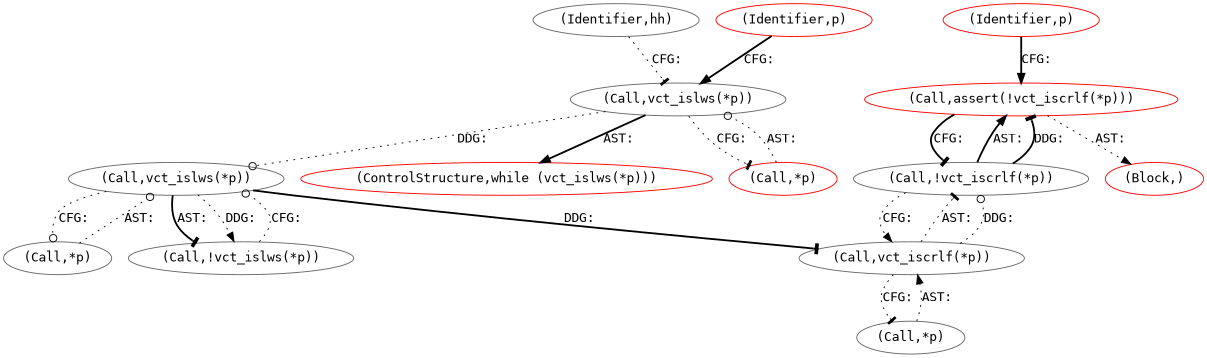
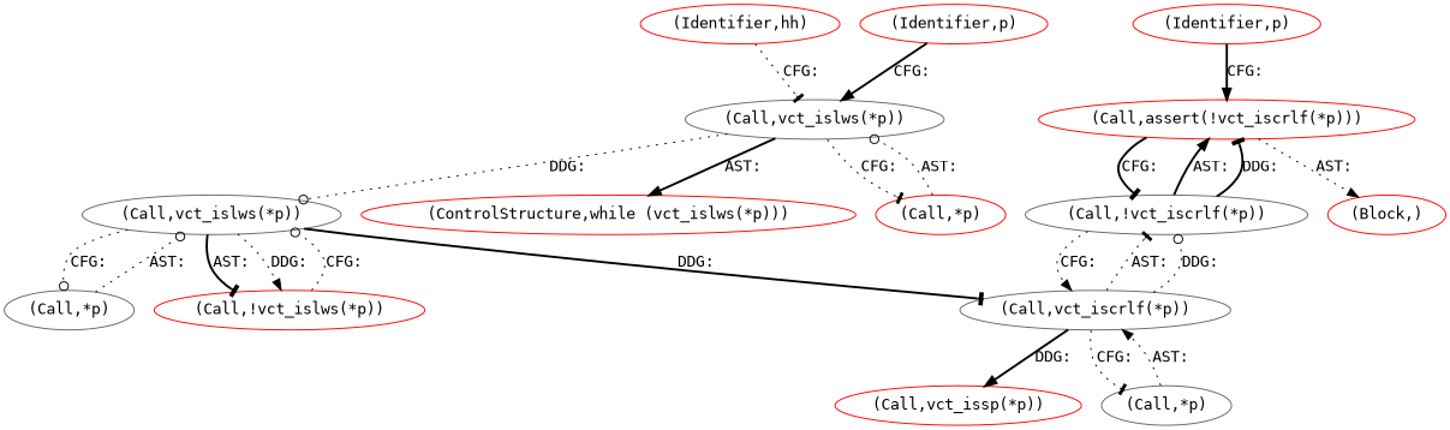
  digraph {
    fontname="DejaVu Sans Mono"
    node [color=red fontname="DejaVu Sans Mono"]
    edge [arrowhead=normal fontname="DejaVu Sans Mono" style=dotted]
    n1 [label="(Call,assert(!vct_iscrlf(*p)))"]
    n2 [color=gray40 label="(Call,!vct_iscrlf(*p))"]
    n3 [label="(Block,)"]
    n4 [color=gray40 label="(Call,vct_iscrlf(*p))"]
+   n5 [label="(Call,vct_issp(*p))"]
    n6 [color=gray40 label="(Call,*p)"]
    n7 [color=gray40 label="(Call,vct_islws(*p))"]
    n8 [color=gray40 label="(Call,*p)"]
-   n9 [color=gray40 label="(Call,!vct_islws(*p))"]
+   n9 [label="(Call,!vct_islws(*p))"]
    n10 [color=gray40 label="(Call,vct_islws(*p))"]
    n11 [label="(ControlStructure,while (vct_islws(*p)))"]
    n12 [label="(Call,*p)"]
-   n13 [color=gray40 label="(Identifier,hh)"]
+   n13 [label="(Identifier,hh)"]
    n14 [label="(Identifier,p)"]
    n15 [label="(Identifier,p)"]
    n1 -> n2 [arrowhead=tee label="CFG: " style=bold]
    n1 -> n3 [label="AST: "]
    n2 -> n1 [label="AST: " style=bold]
    n2 -> n1 [arrowhead=tee label="DDG: " style=bold]
    n2 -> n4 [label="CFG: "]
    n4 -> n2 [arrowhead=tee label="AST: "]
    n4 -> n2 [arrowhead=odot label="DDG: "]
+   n4 -> n5 [label="DDG: " style=bold]
    n4 -> n6 [arrowhead=tee label="CFG: "]
    n6 -> n4 [label="AST: "]
    n7 -> n4 [arrowhead=tee label="DDG: " style=bold]
    n7 -> n8 [arrowhead=odot label="CFG: "]
    n7 -> n9 [arrowhead=tee label="AST: " style=bold]
    n7 -> n9 [label="DDG: "]
    n8 -> n7 [arrowhead=odot label="AST: "]
    n9 -> n7 [arrowhead=odot label="CFG: "]
    n10 -> n7 [arrowhead=odot label="DDG: "]
    n10 -> n11 [label="AST: " style=bold]
    n10 -> n12 [arrowhead=tee label="CFG: "]
    n12 -> n10 [arrowhead=odot label="AST: "]
    n13 -> n10 [arrowhead=tee label="CFG: "]
    n14 -> n10 [label="CFG: " style=bold]
    n15 -> n1 [label="CFG: " style=bold]
  }
